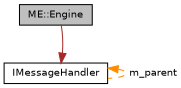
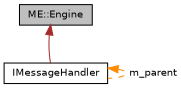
  digraph {
    node [color=black fontname=Helvetica fontsize=10 shape=record style=filled]
    edge [dir=back fontname=Helvetica fontsize=10 labelfontname=Helvetica labelfontsize=10]
    n1 [fillcolor=grey75 fontcolor=black height=0.2 label="ME::Engine" width=0.4]
    n2 [fillcolor=white height=0.2 label=IMessageHandler width=0.4]
-   n2 -> n1 [color=brown style=solid]
+   n1 -> n2 [color=brown style=solid]
    n2 -> n2 [color=darkorange label=" m_parent" style=dashed]
  }
